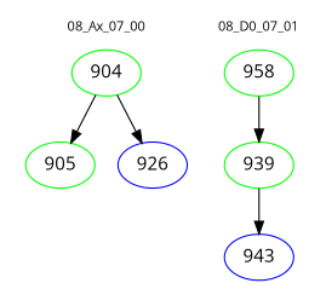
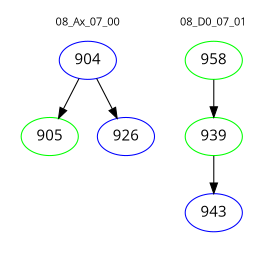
  digraph {
    fontname="Open Sans"
    node [color=blue fontname="Open Sans"]
    edge [color=black fontname="Open Sans"]
-   n1 [color=green label=904]
+   n1 [label=904]
    n2 [color=green label=905]
    n3 [label=926]
    n4 [color=green label=939]
    n5 [label=943]
    n6 [color=green label=958]
    subgraph cluster_1 {
      color=white
      fontsize=10
      label="08_Ax_07_00"
      n1
      n2
      n3
    }
    subgraph cluster_2 {
      color=white
      fontsize=10
      label="08_D0_07_01"
      n4
      n5
      n6
    }
    n1 -> n2
    n1 -> n3
    n4 -> n5
    n6 -> n4
  }
